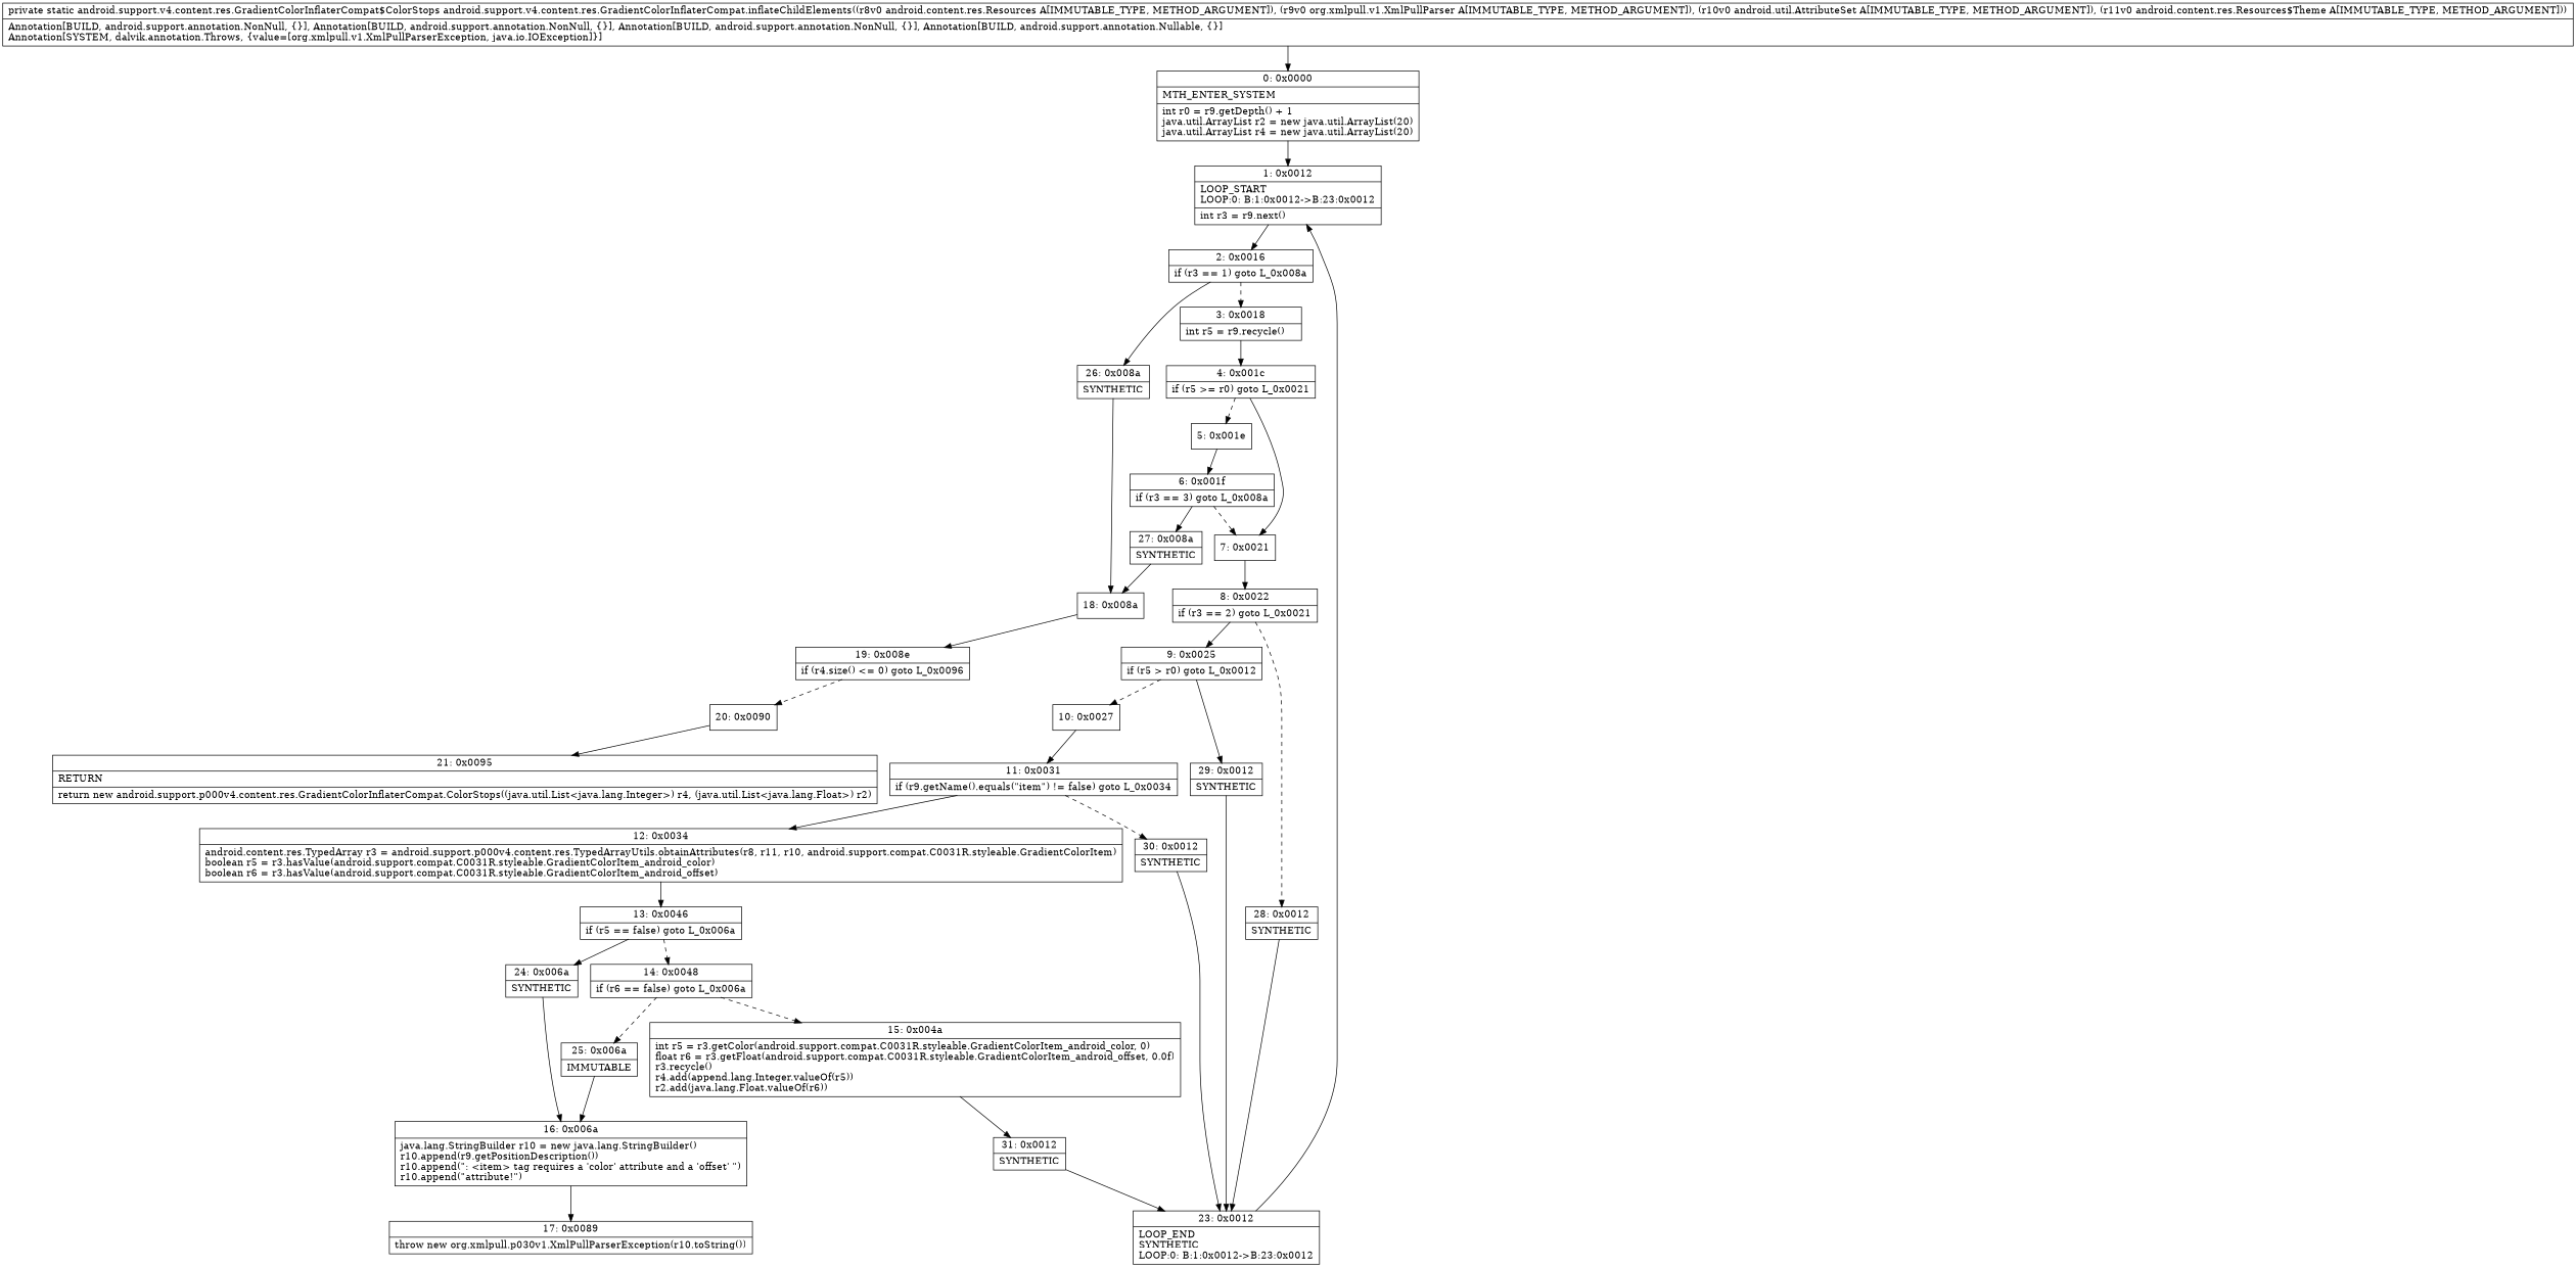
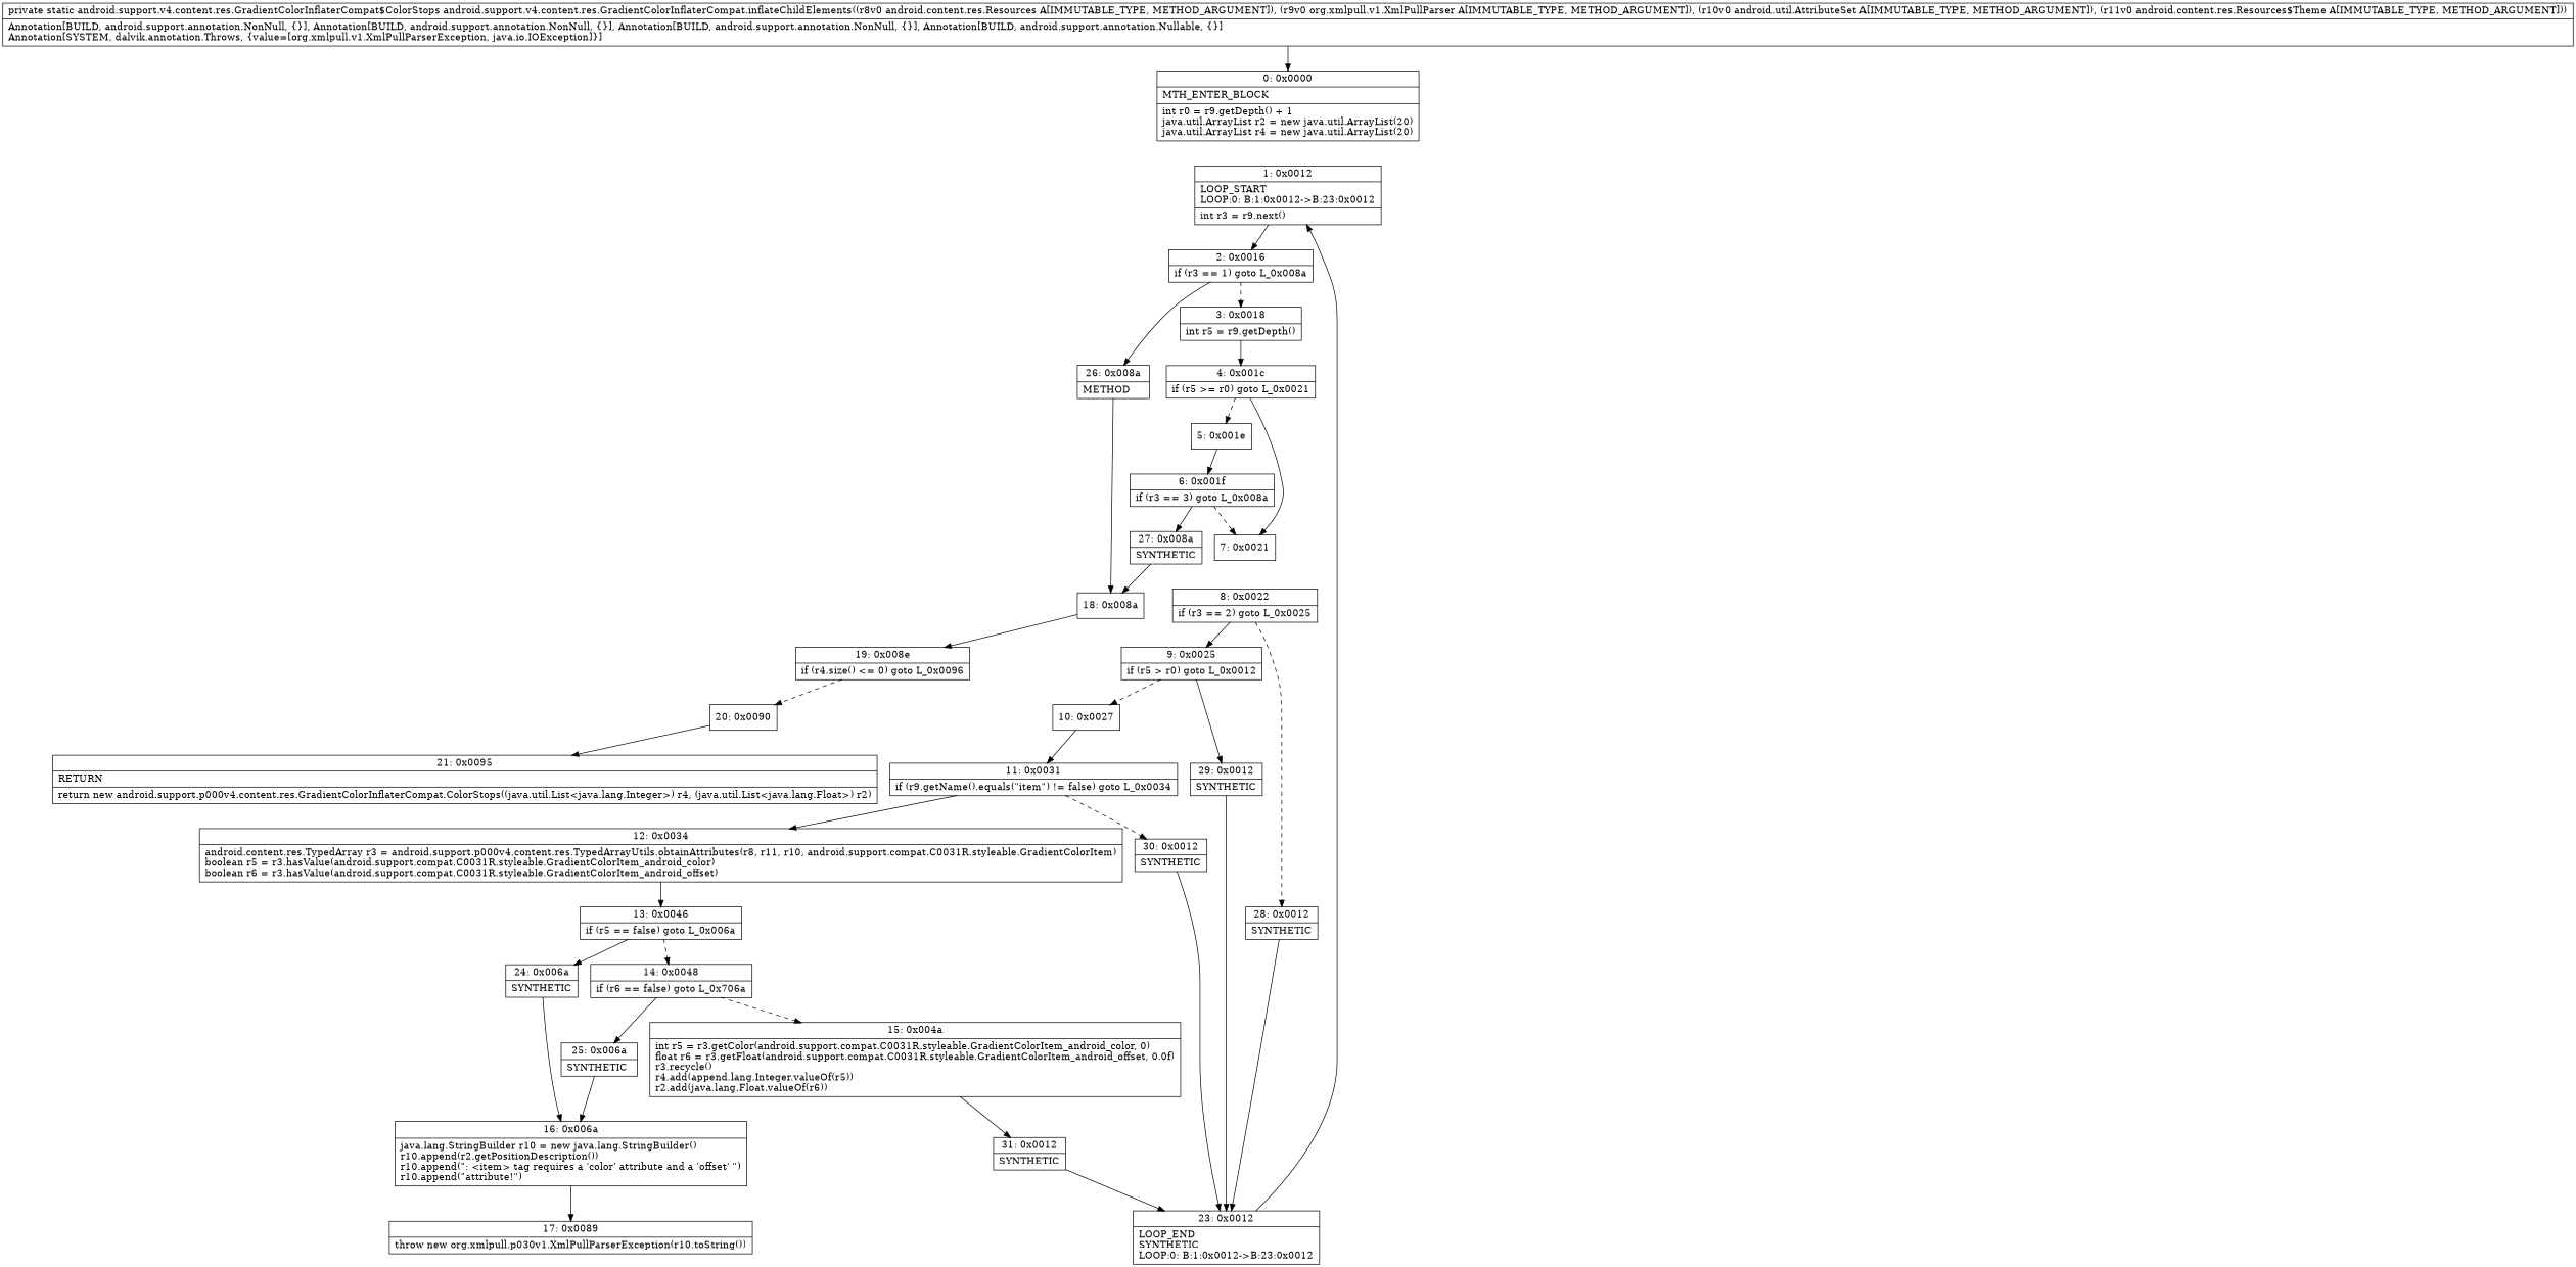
  digraph {
    node [shape=record]
-   n1 [label="{0\:\ 0x0000|MTH_ENTER_SYSTEM\l|int r0 = r9.getDepth() + 1\ljava.util.ArrayList r2 = new java.util.ArrayList(20)\ljava.util.ArrayList r4 = new java.util.ArrayList(20)\l}"]
+   n1 [label="{0\:\ 0x0000|MTH_ENTER_BLOCK\l|int r0 = r9.getDepth() + 1\ljava.util.ArrayList r2 = new java.util.ArrayList(20)\ljava.util.ArrayList r4 = new java.util.ArrayList(20)\l}"]
    n2 [label="{1\:\ 0x0012|LOOP_START\lLOOP:0: B:1:0x0012\-\>B:23:0x0012\l|int r3 = r9.next()\l}"]
    n3 [label="{2\:\ 0x0016|if (r3 == 1) goto L_0x008a\l}"]
-   n4 [label="{3\:\ 0x0018|int r5 = r9.recycle()\l}"]
-   n5 [label="{26\:\ 0x008a|SYNTHETIC\l}"]
+   n4 [label="{3\:\ 0x0018|int r5 = r9.getDepth()\l}"]
+   n5 [label="{26\:\ 0x008a|METHOD\l}"]
    n6 [label="{4\:\ 0x001c|if (r5 \>= r0) goto L_0x0021\l}"]
    n7 [label="{18\:\ 0x008a}"]
    n8 [label="{5\:\ 0x001e}"]
    n9 [label="{7\:\ 0x0021}"]
    n10 [label="{6\:\ 0x001f|if (r3 == 3) goto L_0x008a\l}"]
-   n11 [label="{8\:\ 0x0022|if (r3 == 2) goto L_0x0021\l}"]
+   n11 [label="{8\:\ 0x0022|if (r3 == 2) goto L_0x0025\l}"]
    n12 [label="{27\:\ 0x008a|SYNTHETIC\l}"]
    n13 [label="{9\:\ 0x0025|if (r5 \> r0) goto L_0x0012\l}"]
    n14 [label="{28\:\ 0x0012|SYNTHETIC\l}"]
    n15 [label="{10\:\ 0x0027}"]
    n16 [label="{29\:\ 0x0012|SYNTHETIC\l}"]
    n17 [label="{23\:\ 0x0012|LOOP_END\lSYNTHETIC\lLOOP:0: B:1:0x0012\-\>B:23:0x0012\l}"]
    n18 [label="{11\:\ 0x0031|if (r9.getName().equals(\"item\") != false) goto L_0x0034\l}"]
    n19 [label="{12\:\ 0x0034|android.content.res.TypedArray r3 = android.support.p000v4.content.res.TypedArrayUtils.obtainAttributes(r8, r11, r10, android.support.compat.C0031R.styleable.GradientColorItem)\lboolean r5 = r3.hasValue(android.support.compat.C0031R.styleable.GradientColorItem_android_color)\lboolean r6 = r3.hasValue(android.support.compat.C0031R.styleable.GradientColorItem_android_offset)\l}"]
    n20 [label="{30\:\ 0x0012|SYNTHETIC\l}"]
    n21 [label="{13\:\ 0x0046|if (r5 == false) goto L_0x006a\l}"]
-   n22 [label="{14\:\ 0x0048|if (r6 == false) goto L_0x006a\l}"]
+   n22 [label="{14\:\ 0x0048|if (r6 == false) goto L_0x706a\l}"]
    n23 [label="{24\:\ 0x006a|SYNTHETIC\l}"]
    n24 [label="{15\:\ 0x004a|int r5 = r3.getColor(android.support.compat.C0031R.styleable.GradientColorItem_android_color, 0)\lfloat r6 = r3.getFloat(android.support.compat.C0031R.styleable.GradientColorItem_android_offset, 0.0f)\lr3.recycle()\lr4.add(append.lang.Integer.valueOf(r5))\lr2.add(java.lang.Float.valueOf(r6))\l}"]
-   n25 [label="{25\:\ 0x006a|IMMUTABLE\l}"]
-   n26 [label="{16\:\ 0x006a|java.lang.StringBuilder r10 = new java.lang.StringBuilder()\lr10.append(r9.getPositionDescription())\lr10.append(\": \<item\> tag requires a 'color' attribute and a 'offset' \")\lr10.append(\"attribute!\")\l}"]
+   n25 [label="{25\:\ 0x006a|SYNTHETIC\l}"]
+   n26 [label="{16\:\ 0x006a|java.lang.StringBuilder r10 = new java.lang.StringBuilder()\lr10.append(r2.getPositionDescription())\lr10.append(\": \<item\> tag requires a 'color' attribute and a 'offset' \")\lr10.append(\"attribute!\")\l}"]
    n27 [label="{31\:\ 0x0012|SYNTHETIC\l}"]
    n28 [label="{17\:\ 0x0089|throw new org.xmlpull.p030v1.XmlPullParserException(r10.toString())\l}"]
    n29 [label="{19\:\ 0x008e|if (r4.size() \<= 0) goto L_0x0096\l}"]
    n30 [label="{20\:\ 0x0090}"]
    n31 [label="{21\:\ 0x0095|RETURN\l|return new android.support.p000v4.content.res.GradientColorInflaterCompat.ColorStops((java.util.List\<java.lang.Integer\>) r4, (java.util.List\<java.lang.Float\>) r2)\l}"]
    n32 [label="{private static android.support.v4.content.res.GradientColorInflaterCompat$ColorStops android.support.v4.content.res.GradientColorInflaterCompat.inflateChildElements((r8v0 android.content.res.Resources A[IMMUTABLE_TYPE, METHOD_ARGUMENT]), (r9v0 org.xmlpull.v1.XmlPullParser A[IMMUTABLE_TYPE, METHOD_ARGUMENT]), (r10v0 android.util.AttributeSet A[IMMUTABLE_TYPE, METHOD_ARGUMENT]), (r11v0 android.content.res.Resources$Theme A[IMMUTABLE_TYPE, METHOD_ARGUMENT]))  | Annotation[BUILD, android.support.annotation.NonNull, \{\}], Annotation[BUILD, android.support.annotation.NonNull, \{\}], Annotation[BUILD, android.support.annotation.NonNull, \{\}], Annotation[BUILD, android.support.annotation.Nullable, \{\}]\lAnnotation[SYSTEM, dalvik.annotation.Throws, \{value=[org.xmlpull.v1.XmlPullParserException, java.io.IOException]\}]\l}"]
-   n1 -> n2
    n2 -> n3
    n3 -> n4 [style=dashed]
    n3 -> n5
    n4 -> n6
    n5 -> n7
    n6 -> n8 [style=dashed]
    n6 -> n9
    n7 -> n29
    n8 -> n10
-   n9 -> n11
    n10 -> n9 [style=dashed]
    n10 -> n12
    n11 -> n13
    n11 -> n14 [style=dashed]
    n12 -> n7
    n13 -> n15 [style=dashed]
    n13 -> n16
    n14 -> n17
    n15 -> n18
    n16 -> n17
    n17 -> n2
    n18 -> n19
    n18 -> n20 [style=dashed]
    n19 -> n21
    n20 -> n17
    n21 -> n22 [style=dashed]
    n21 -> n23
    n22 -> n24 [style=dashed]
-   n22 -> n25 [style=dashed]
+   n22 -> n25
    n23 -> n26
    n24 -> n27
    n25 -> n26
    n26 -> n28
    n27 -> n17
    n29 -> n30 [style=dashed]
    n30 -> n31
    n32 -> n1
  }
